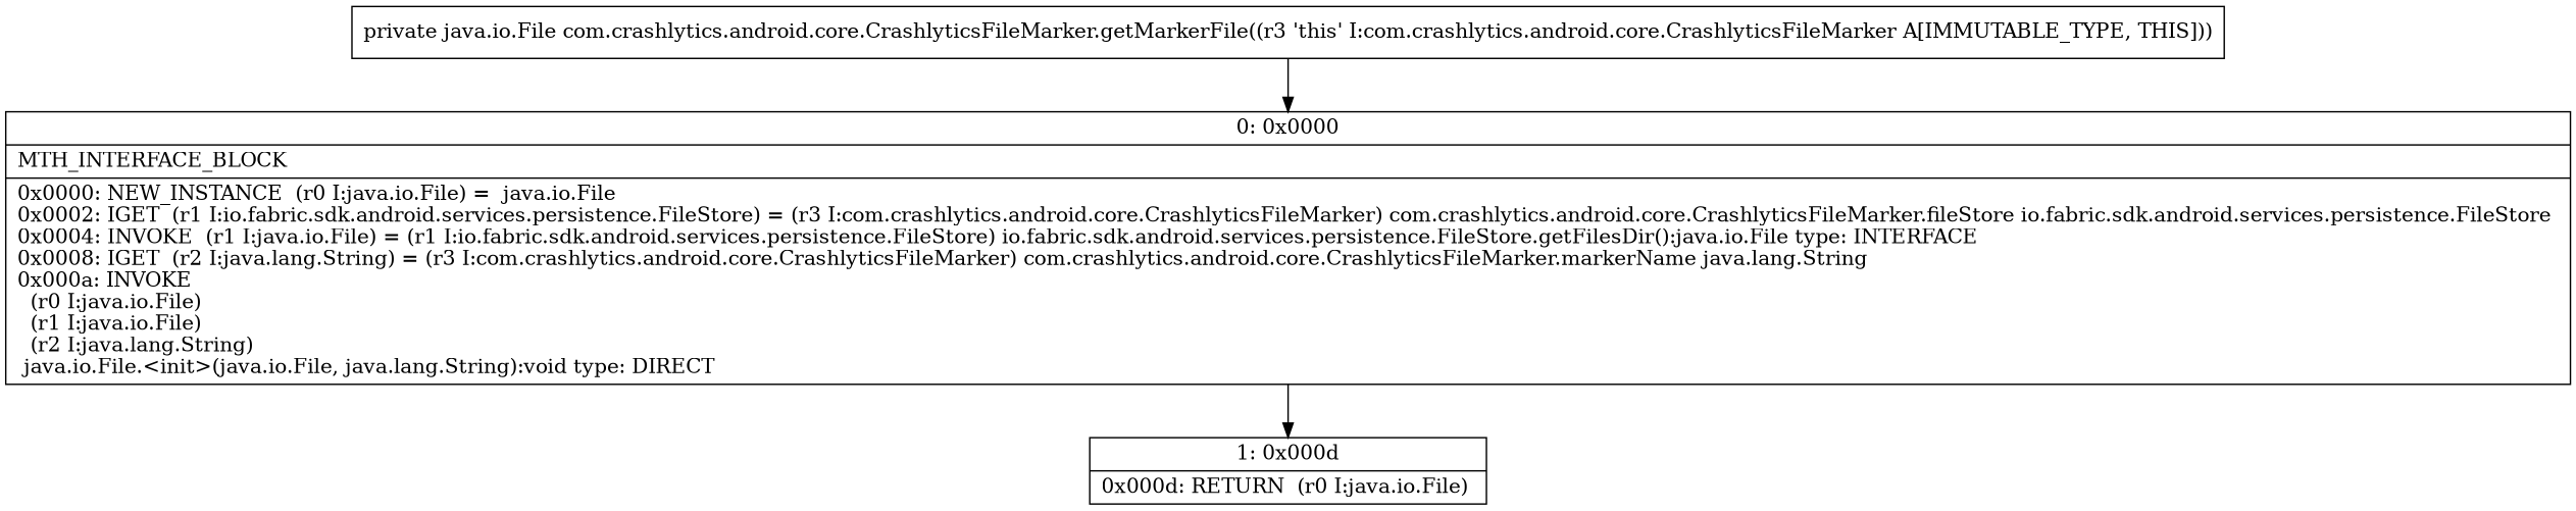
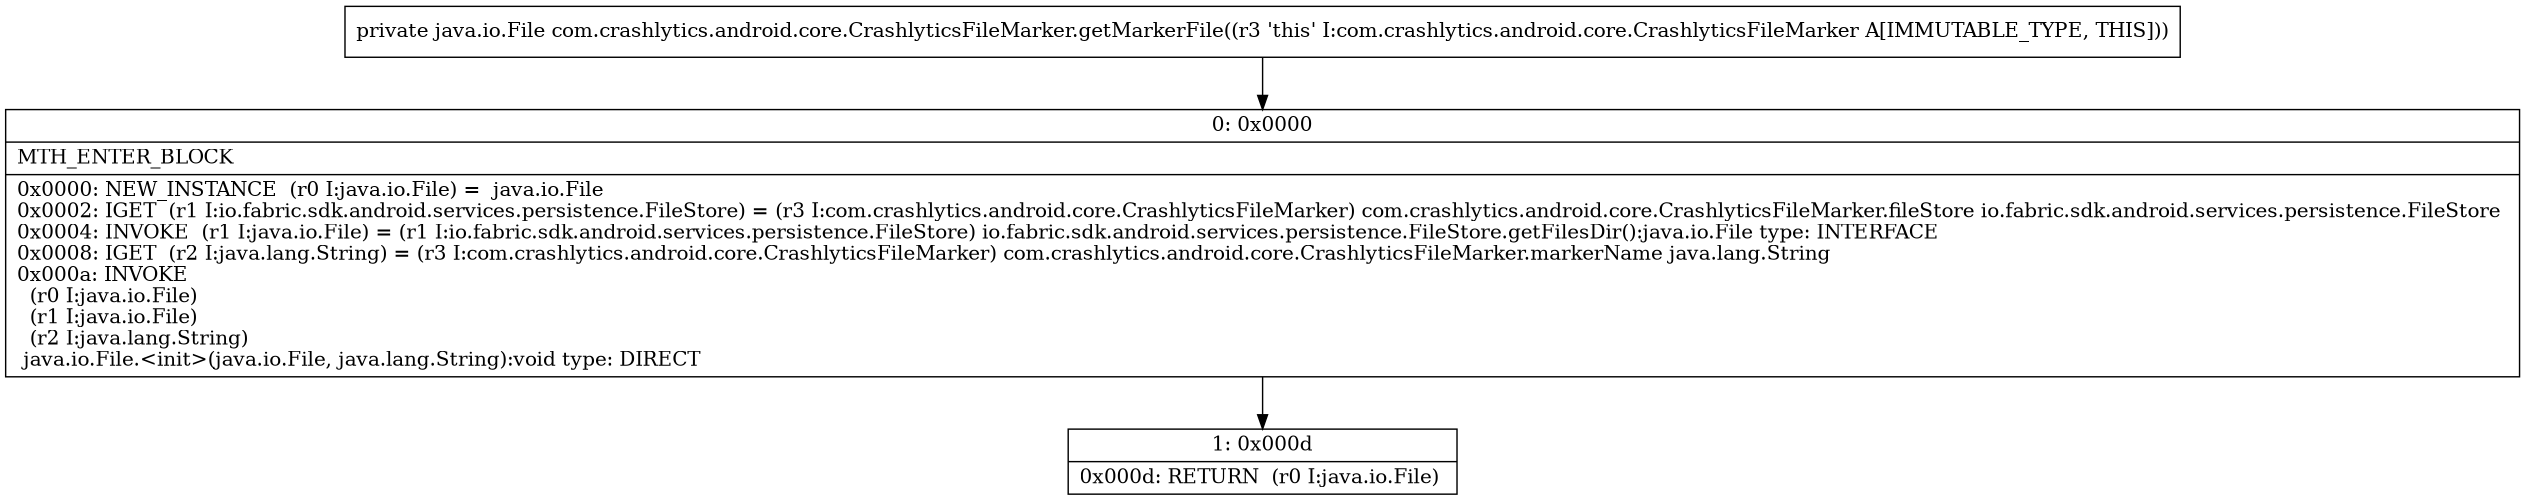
  digraph {
    node [shape=record]
-   n1 [label="{0\:\ 0x0000|MTH_INTERFACE_BLOCK\l|0x0000: NEW_INSTANCE  (r0 I:java.io.File) =  java.io.File \l0x0002: IGET  (r1 I:io.fabric.sdk.android.services.persistence.FileStore) = (r3 I:com.crashlytics.android.core.CrashlyticsFileMarker) com.crashlytics.android.core.CrashlyticsFileMarker.fileStore io.fabric.sdk.android.services.persistence.FileStore \l0x0004: INVOKE  (r1 I:java.io.File) = (r1 I:io.fabric.sdk.android.services.persistence.FileStore) io.fabric.sdk.android.services.persistence.FileStore.getFilesDir():java.io.File type: INTERFACE \l0x0008: IGET  (r2 I:java.lang.String) = (r3 I:com.crashlytics.android.core.CrashlyticsFileMarker) com.crashlytics.android.core.CrashlyticsFileMarker.markerName java.lang.String \l0x000a: INVOKE  \l  (r0 I:java.io.File)\l  (r1 I:java.io.File)\l  (r2 I:java.lang.String)\l java.io.File.\<init\>(java.io.File, java.lang.String):void type: DIRECT \l}"]
+   n1 [label="{0\:\ 0x0000|MTH_ENTER_BLOCK\l|0x0000: NEW_INSTANCE  (r0 I:java.io.File) =  java.io.File \l0x0002: IGET  (r1 I:io.fabric.sdk.android.services.persistence.FileStore) = (r3 I:com.crashlytics.android.core.CrashlyticsFileMarker) com.crashlytics.android.core.CrashlyticsFileMarker.fileStore io.fabric.sdk.android.services.persistence.FileStore \l0x0004: INVOKE  (r1 I:java.io.File) = (r1 I:io.fabric.sdk.android.services.persistence.FileStore) io.fabric.sdk.android.services.persistence.FileStore.getFilesDir():java.io.File type: INTERFACE \l0x0008: IGET  (r2 I:java.lang.String) = (r3 I:com.crashlytics.android.core.CrashlyticsFileMarker) com.crashlytics.android.core.CrashlyticsFileMarker.markerName java.lang.String \l0x000a: INVOKE  \l  (r0 I:java.io.File)\l  (r1 I:java.io.File)\l  (r2 I:java.lang.String)\l java.io.File.\<init\>(java.io.File, java.lang.String):void type: DIRECT \l}"]
    n2 [label="{1\:\ 0x000d|0x000d: RETURN  (r0 I:java.io.File) \l}"]
    n3 [label="{private java.io.File com.crashlytics.android.core.CrashlyticsFileMarker.getMarkerFile((r3 'this' I:com.crashlytics.android.core.CrashlyticsFileMarker A[IMMUTABLE_TYPE, THIS])) }"]
    n1 -> n2
    n3 -> n1
  }
